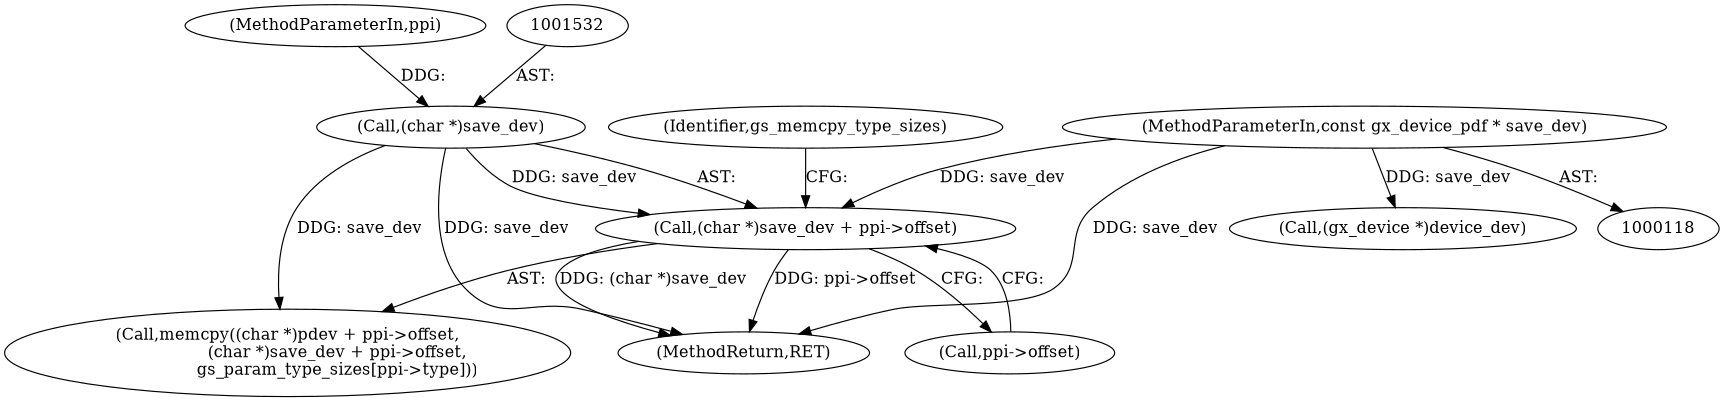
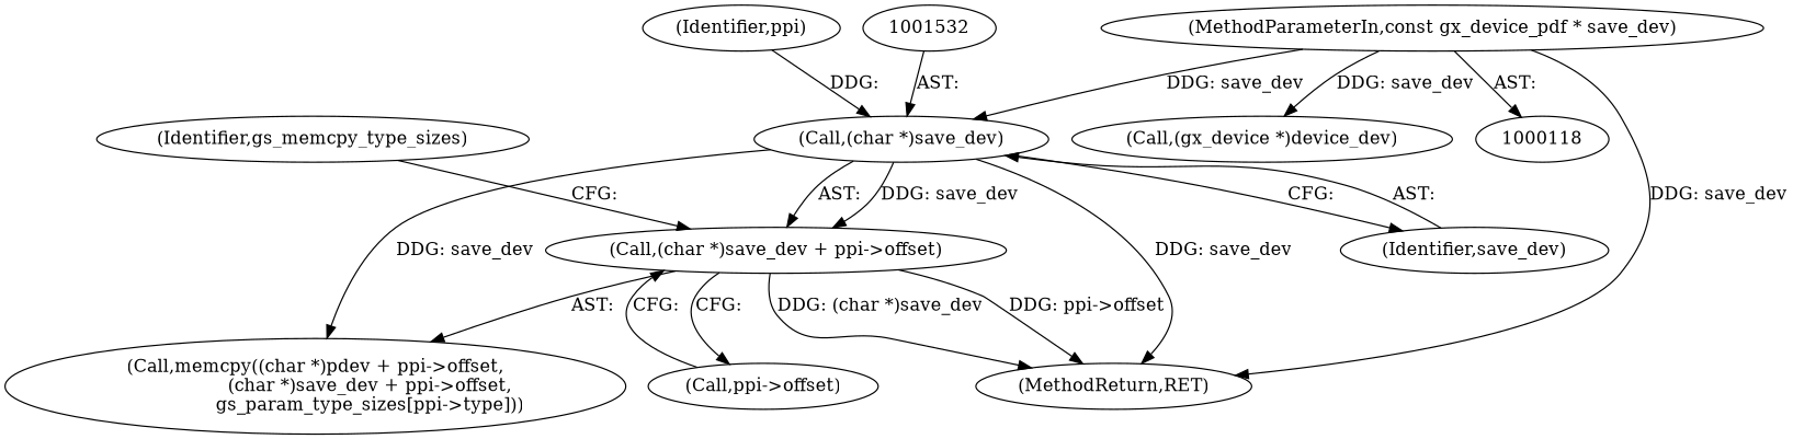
  digraph {
    n1 [label="(Call,(char *)save_dev + ppi->offset)"]
    n2 [label="(Call,memcpy((char *)pdev + ppi->offset,\n                   (char *)save_dev + ppi->offset,\n                   gs_param_type_sizes[ppi->type]))"]
    n3 [label="(MethodReturn,RET)"]
    n4 [label="(Call,ppi->offset)"]
    n5 [label="(Call,(char *)save_dev)"]
+   n6 [label="(Identifier,save_dev)"]
    n7 [label="(MethodParameterIn,const gx_device_pdf * save_dev)"]
    n8 [label="(Call,(gx_device *)device_dev)"]
    1000118
    n10 [label="(Identifier,gs_memcpy_type_sizes)"]
-   n11 [label="(MethodParameterIn,ppi)"]
+   n11 [label="(Identifier,ppi)"]
    1001532
    n1 -> n2 [label="AST: "]
    n1 -> n3 [label="DDG: (char *)save_dev"]
    n1 -> n3 [label="DDG: ppi->offset"]
    n1 -> n4 [label="CFG: "]
    n4 -> n1 [label="CFG: "]
    n5 -> n1 [label="AST: "]
    n5 -> n1 [label="DDG: save_dev"]
    n5 -> n2 [label="DDG: save_dev"]
    n5 -> n3 [label="DDG: save_dev"]
+   n5 -> n6 [label="CFG: "]
+   n6 -> n5 [label="AST: "]
    n7 -> n3 [label="DDG: save_dev"]
-   n7 -> n1 [label="DDG: save_dev"]
+   n7 -> n5 [label="DDG: save_dev"]
    n7 -> n8 [label="DDG: save_dev"]
    n7 -> 1000118 [label="AST: "]
    n10 -> n1 [label="CFG: "]
    n11 -> n5 [label="DDG: "]
    1001532 -> n5 [label="AST: "]
  }
